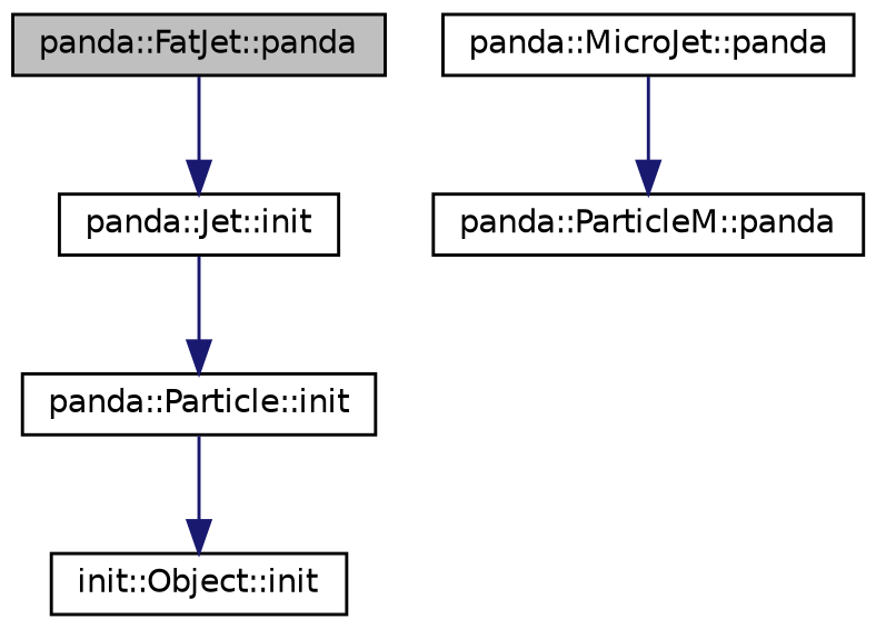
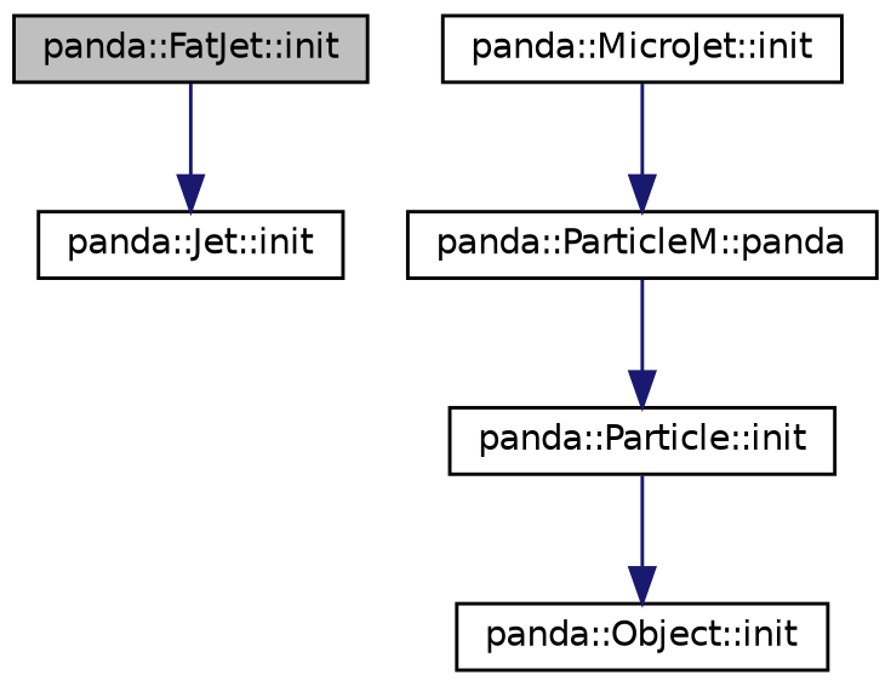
  digraph {
    rankdir=TB
    node [color=black fillcolor=white fontname=Helvetica fontsize=10 shape=record style=filled]
    edge [color=midnightblue fontname=Helvetica fontsize=10 labelfontname=Helvetica labelfontsize=10 style=solid]
-   n1 [fillcolor=grey75 fontcolor=black height=0.2 label="panda::FatJet::panda" width=0.4]
+   n1 [fillcolor=grey75 fontcolor=black height=0.2 label="panda::FatJet::init" width=0.4]
    n2 [height=0.2 label="panda::Jet::init" width=0.4]
-   n3 [height=0.2 label="panda::MicroJet::panda" width=0.4]
+   n3 [height=0.2 label="panda::MicroJet::init" width=0.4]
    n4 [height=0.2 label="panda::ParticleM::panda" width=0.4]
    n5 [height=0.2 label="panda::Particle::init" width=0.4]
-   n6 [height=0.2 label="init::Object::init" width=0.4]
+   n6 [height=0.2 label="panda::Object::init" width=0.4]
    n1 -> n2
    n3 -> n4
-   n2 -> n5
+   n4 -> n5
    n5 -> n6
  }
